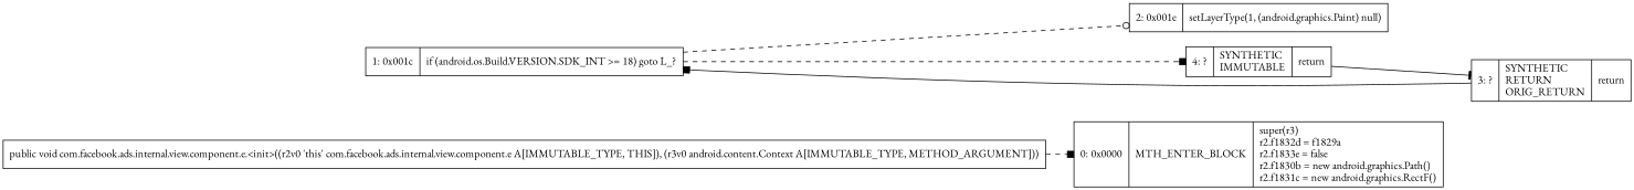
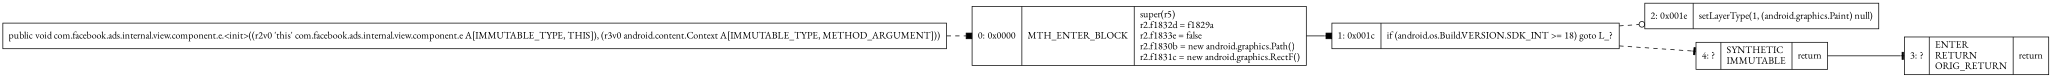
  digraph {
    fontname="EB Garamond"
    rankdir=LR
    node [fontname="EB Garamond" shape=record]
    edge [arrowhead=box fontname="EB Garamond" style=dashed]
-   n1 [label="{0\:\ 0x0000|MTH_ENTER_BLOCK\l|super(r3)\lr2.f1832d = f1829a\lr2.f1833e = false\lr2.f1830b = new android.graphics.Path()\lr2.f1831c = new android.graphics.RectF()\l}"]
+   n1 [label="{0\:\ 0x0000|MTH_ENTER_BLOCK\l|super(r5)\lr2.f1832d = f1829a\lr2.f1833e = false\lr2.f1830b = new android.graphics.Path()\lr2.f1831c = new android.graphics.RectF()\l}"]
    n2 [label="{1\:\ 0x001c|if (android.os.Build.VERSION.SDK_INT \>= 18) goto L_?\l}"]
    n3 [label="{2\:\ 0x001e|setLayerType(1, (android.graphics.Paint) null)\l}"]
    n4 [label="{4\:\ ?|SYNTHETIC\lIMMUTABLE\l|return\l}"]
-   n5 [label="{3\:\ ?|SYNTHETIC\lRETURN\lORIG_RETURN\l|return\l}"]
+   n5 [label="{3\:\ ?|ENTER\lRETURN\lORIG_RETURN\l|return\l}"]
    n6 [label="{public void com.facebook.ads.internal.view.component.e.\<init\>((r2v0 'this' com.facebook.ads.internal.view.component.e A[IMMUTABLE_TYPE, THIS]), (r3v0 android.content.Context A[IMMUTABLE_TYPE, METHOD_ARGUMENT])) }"]
-   n5 -> n2 [style=solid]
+   n1 -> n2 [style=solid]
    n2 -> n3 [arrowhead=odot]
-   n2 -> n4
+   n2 -> n4 [arrowhead=tee]
    n4 -> n5 [arrowhead=tee style=solid]
    n6 -> n1
  }
